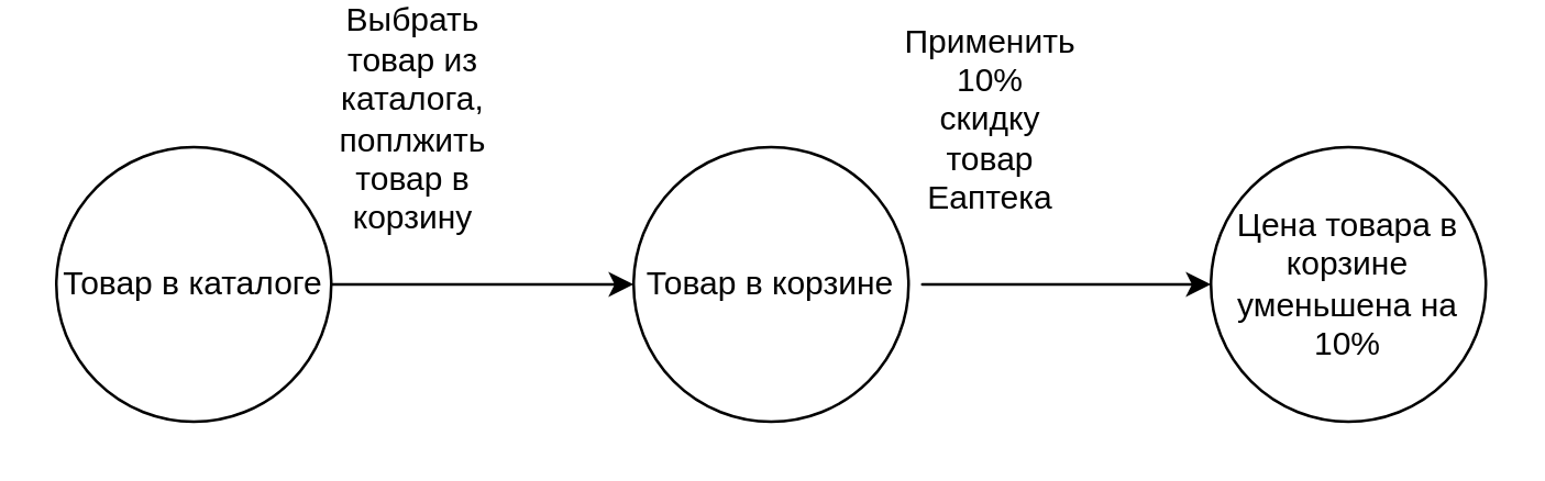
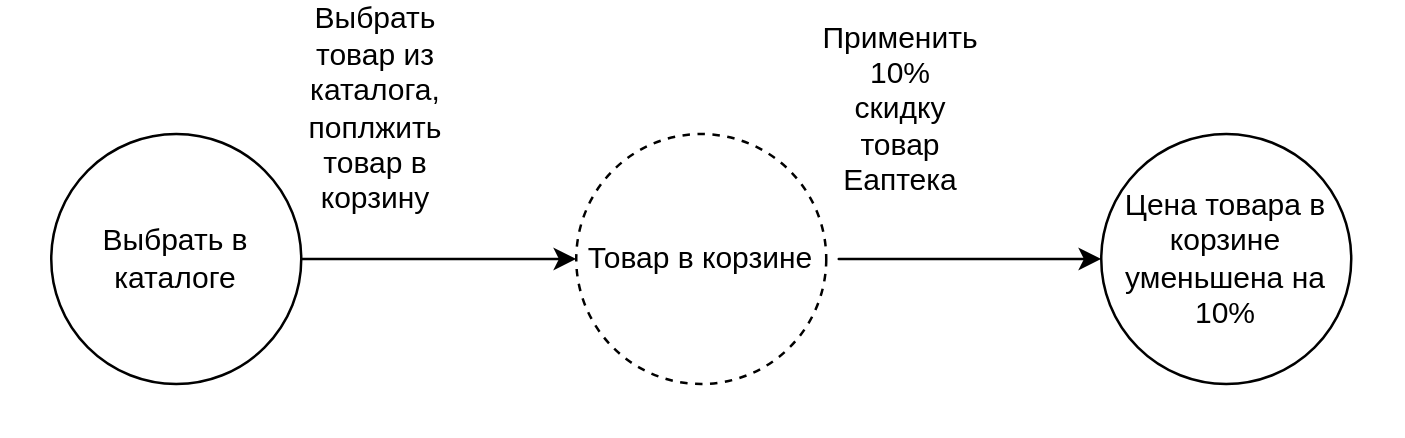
  <mxCell id="0" />
  <mxCell id="1" parent="0" />
  <mxCell id="2" style="edgeStyle=orthogonalEdgeStyle;rounded=0;orthogonalLoop=1;jettySize=auto;html=1;exitX=1;exitY=0.5;exitDx=0;exitDy=0;entryX=0;entryY=0.5;entryDx=0;entryDy=0;" parent="1" source="3" target="4" edge="1"><mxGeometry relative="1" as="geometry"><mxPoint x="220" y="100" as="targetPoint" /><Array as="points" /></mxGeometry></mxCell>
- <mxCell id="3" value="Товар в каталоге" style="ellipse;whiteSpace=wrap;html=1;aspect=fixed;" parent="1" vertex="1"><mxGeometry x="20" y="40" width="100" height="100" as="geometry" /></mxCell>
- <mxCell id="4" value="Товар в корзине" style="ellipse;whiteSpace=wrap;html=1;aspect=fixed;" parent="1" vertex="1"><mxGeometry x="230" y="40" width="100" height="100" as="geometry" /></mxCell>
+ <mxCell id="3" value="Выбрать в каталоге" style="ellipse;whiteSpace=wrap;html=1;aspect=fixed;" parent="1" vertex="1"><mxGeometry x="20" y="40" width="100" height="100" as="geometry" /></mxCell>
+ <mxCell id="4" value="Товар в корзине" style="ellipse;whiteSpace=wrap;html=1;aspect=fixed;dashed=1;" parent="1" vertex="1"><mxGeometry x="230" y="40" width="100" height="100" as="geometry" /></mxCell>
  <mxCell id="5" value="" style="endArrow=classic;html=1;entryX=0;entryY=0.5;entryDx=0;entryDy=0;" parent="1" edge="1"><mxGeometry width="50" height="50" relative="1" as="geometry"><mxPoint x="350" y="90" as="sourcePoint" /><mxPoint x="440" y="90" as="targetPoint" /><Array as="points"><mxPoint x="330" y="90" /><mxPoint x="350" y="90" /></Array></mxGeometry></mxCell>
  <mxCell id="6" value="Выбрать товар из каталога, поплжить товар в корзину" style="text;html=1;strokeColor=none;fillColor=none;align=center;verticalAlign=middle;whiteSpace=wrap;rounded=0;" parent="1" vertex="1"><mxGeometry x="130" y="20" width="40" height="20" as="geometry" /></mxCell>
  <mxCell id="7" value="Применить 10% скидку товар Еаптека" style="text;html=1;strokeColor=none;fillColor=none;align=center;verticalAlign=middle;whiteSpace=wrap;rounded=0;" parent="1" vertex="1"><mxGeometry x="340" y="20" width="40" height="20" as="geometry" /></mxCell>
  <mxCell id="8" value="Цена товара в корзине уменьшена на 10%" style="ellipse;whiteSpace=wrap;html=1;aspect=fixed;" parent="1" vertex="1"><mxGeometry x="440" y="40" width="100" height="100" as="geometry" /></mxCell>
